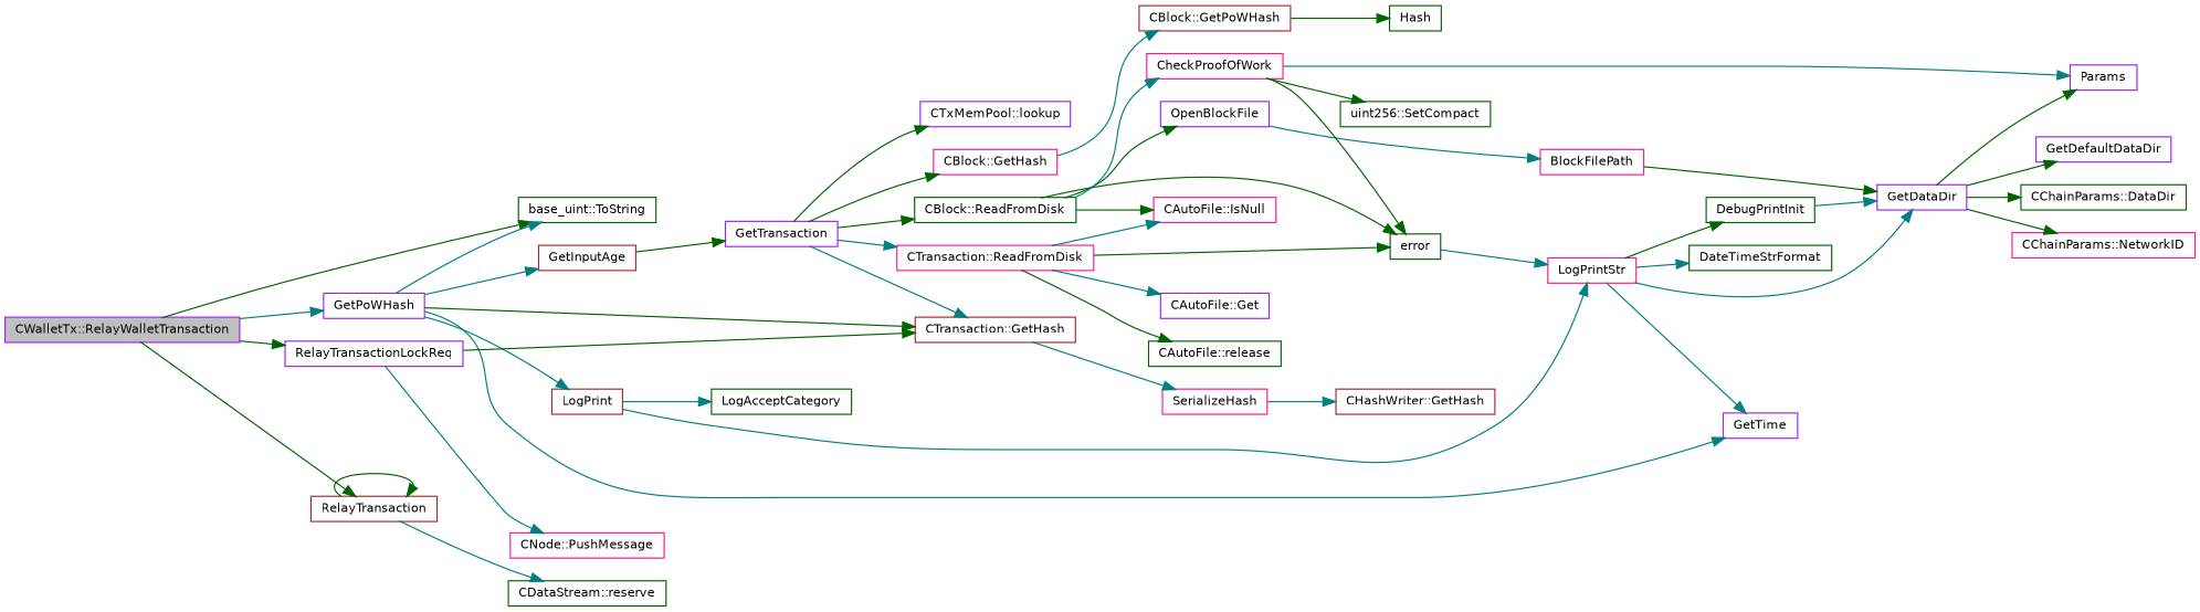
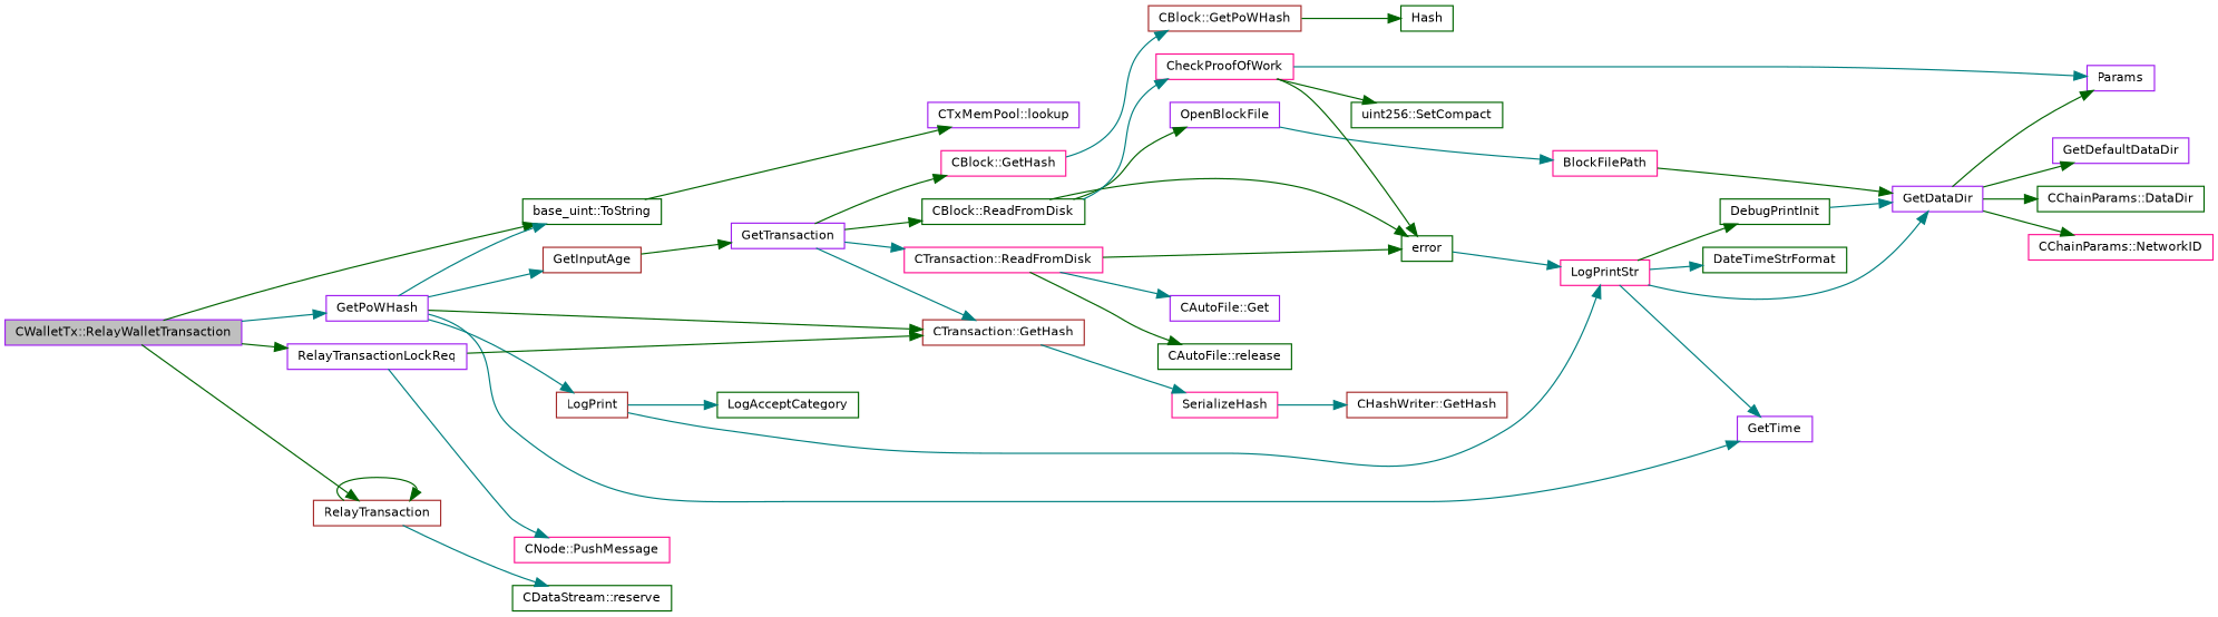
  digraph {
    rankdir=LR
    node [color=purple fillcolor=white fontname=Helvetica fontsize=10 shape=record style=filled]
    edge [color=darkgreen fontname=Helvetica fontsize=10 labelfontname=Helvetica labelfontsize=10 style=solid]
    n1 [fillcolor=grey75 fontcolor=black height=0.2 label="CWalletTx::RelayWalletTransaction" width=0.4]
    n2 [color=darkgreen height=0.2 label="base_uint::ToString" width=0.4]
    n3 [height=0.2 label=GetPoWHash width=0.4]
    n4 [height=0.2 label=RelayTransactionLockReq width=0.4]
    n5 [color=brown height=0.2 label=RelayTransaction width=0.4]
    n6 [color=brown height=0.2 label=GetInputAge width=0.4]
    n7 [height=0.2 label=GetTime width=0.4]
    n8 [color=brown height=0.2 label="CTransaction::GetHash" width=0.4]
    n9 [color=brown height=0.2 label=LogPrint width=0.4]
    n10 [color=deeppink height=0.2 label="CNode::PushMessage" width=0.4]
    n11 [color=darkgreen height=0.2 label="CDataStream::reserve" width=0.4]
    n12 [height=0.2 label=GetTransaction width=0.4]
    n13 [color=deeppink height=0.2 label=SerializeHash width=0.4]
    n14 [color=deeppink height=0.2 label=LogPrintStr width=0.4]
    n15 [color=darkgreen height=0.2 label=LogAcceptCategory width=0.4]
    n16 [height=0.2 label="CTxMemPool::lookup" width=0.4]
    n17 [color=deeppink height=0.2 label="CTransaction::ReadFromDisk" width=0.4]
    n18 [color=darkgreen height=0.2 label="CBlock::ReadFromDisk" width=0.4]
    n19 [color=deeppink height=0.2 label="CBlock::GetHash" width=0.4]
-   n20 [color=deeppink height=0.2 label="CAutoFile::IsNull" width=0.4]
    n21 [color=darkgreen height=0.2 label=error width=0.4]
    n22 [height=0.2 label="CAutoFile::Get" width=0.4]
    n23 [color=darkgreen height=0.2 label="CAutoFile::release" width=0.4]
    n24 [height=0.2 label=OpenBlockFile width=0.4]
    n25 [color=deeppink height=0.2 label=CheckProofOfWork width=0.4]
    n26 [color=brown height=0.2 label="CBlock::GetPoWHash" width=0.4]
    n27 [color=deeppink height=0.2 label=BlockFilePath width=0.4]
    n28 [height=0.2 label=GetDataDir width=0.4]
    n29 [height=0.2 label=Params width=0.4]
    n30 [color=deeppink height=0.2 label="CChainParams::NetworkID" width=0.4]
    n31 [height=0.2 label=GetDefaultDataDir width=0.4]
    n32 [color=darkgreen height=0.2 label="CChainParams::DataDir" width=0.4]
    n33 [color=darkgreen height=0.2 label=DebugPrintInit width=0.4]
    n34 [color=darkgreen height=0.2 label=DateTimeStrFormat width=0.4]
    n35 [color=darkgreen height=0.2 label="uint256::SetCompact" width=0.4]
    n36 [color=darkgreen height=0.2 label=Hash width=0.4]
    n37 [color=brown height=0.2 label="CHashWriter::GetHash" width=0.4]
    n1 -> n2
    n1 -> n3 [color=teal]
    n1 -> n4
    n1 -> n5
    n3 -> n2 [color=teal]
    n3 -> n6 [color=teal]
    n3 -> n7 [color=teal]
    n3 -> n8
    n3 -> n9 [color=teal]
    n4 -> n8
    n4 -> n10 [color=teal]
    n5 -> n5
    n5 -> n11 [color=teal]
    n6 -> n12
    n8 -> n13 [color=teal]
    n9 -> n14 [color=teal]
    n9 -> n15 [color=teal]
    n12 -> n8 [color=teal]
-   n12 -> n16
+   n2 -> n16
    n12 -> n17 [color=teal]
    n12 -> n18
    n12 -> n19
    n13 -> n37 [color=teal]
    n14 -> n7 [color=teal]
    n14 -> n28 [color=teal]
    n14 -> n33
    n14 -> n34 [color=teal]
-   n17 -> n20 [color=teal]
    n17 -> n21
    n17 -> n22 [color=teal]
    n17 -> n23
-   n18 -> n20
    n18 -> n21
    n18 -> n24
    n18 -> n25 [color=teal]
    n19 -> n26 [color=teal]
    n21 -> n14 [color=teal]
    n24 -> n27 [color=teal]
    n25 -> n21
    n25 -> n29 [color=teal]
    n25 -> n35
    n26 -> n36
    n27 -> n28
    n28 -> n29
    n28 -> n30
    n28 -> n31
    n28 -> n32
    n33 -> n28 [color=teal]
  }
